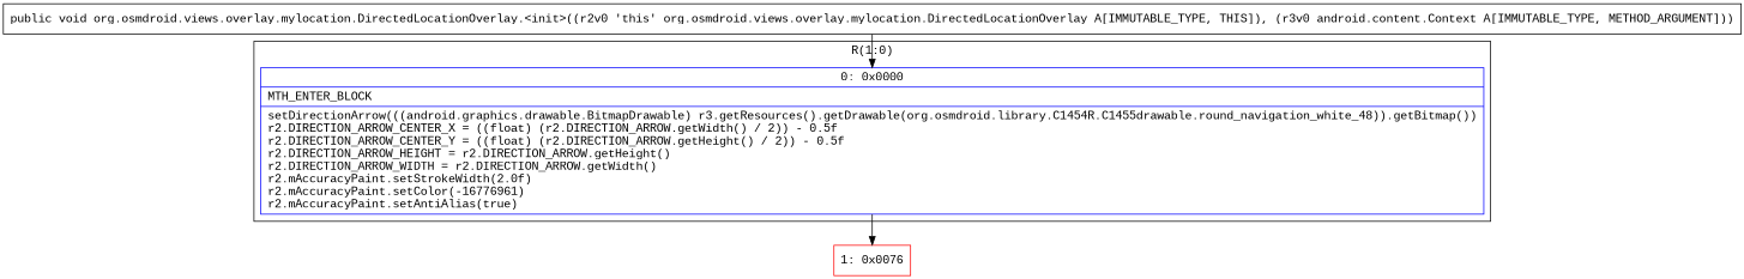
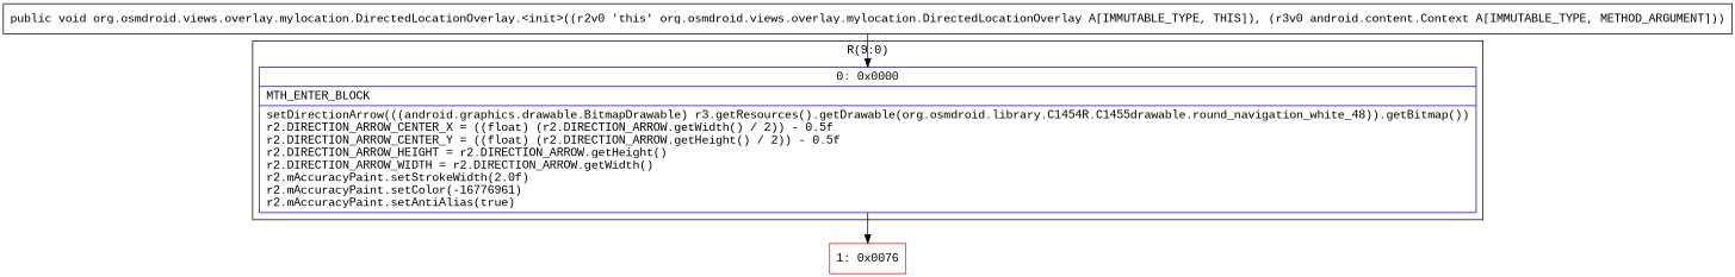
  digraph {
    fontname="Liberation Mono"
    node [shape=record fontname="Liberation Mono"]
    edge [fontname="Liberation Mono"]
    n1 [color=blue label="{0\:\ 0x0000|MTH_ENTER_BLOCK\l|setDirectionArrow(((android.graphics.drawable.BitmapDrawable) r3.getResources().getDrawable(org.osmdroid.library.C1454R.C1455drawable.round_navigation_white_48)).getBitmap())\lr2.DIRECTION_ARROW_CENTER_X = ((float) (r2.DIRECTION_ARROW.getWidth() \/ 2)) \- 0.5f\lr2.DIRECTION_ARROW_CENTER_Y = ((float) (r2.DIRECTION_ARROW.getHeight() \/ 2)) \- 0.5f\lr2.DIRECTION_ARROW_HEIGHT = r2.DIRECTION_ARROW.getHeight()\lr2.DIRECTION_ARROW_WIDTH = r2.DIRECTION_ARROW.getWidth()\lr2.mAccuracyPaint.setStrokeWidth(2.0f)\lr2.mAccuracyPaint.setColor(\-16776961)\lr2.mAccuracyPaint.setAntiAlias(true)\l}"]
    n2 [color=red label="{1\:\ 0x0076}"]
    n3 [label="{public void org.osmdroid.views.overlay.mylocation.DirectedLocationOverlay.\<init\>((r2v0 'this' org.osmdroid.views.overlay.mylocation.DirectedLocationOverlay A[IMMUTABLE_TYPE, THIS]), (r3v0 android.content.Context A[IMMUTABLE_TYPE, METHOD_ARGUMENT])) }"]
    subgraph cluster_1 {
-     label="R(1:0)"
+     label="R(9:0)"
      n1
    }
    n1 -> n2
    n3 -> n1
  }
